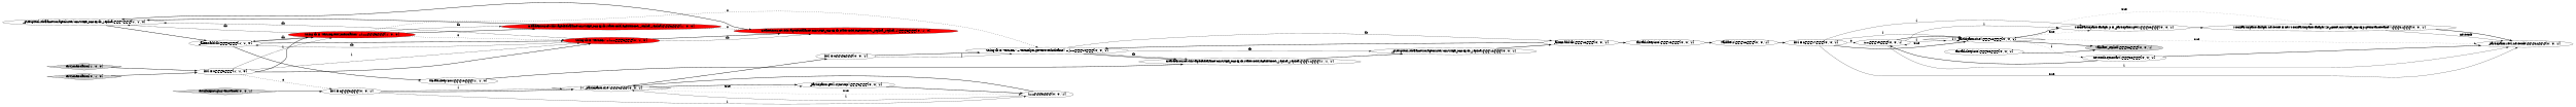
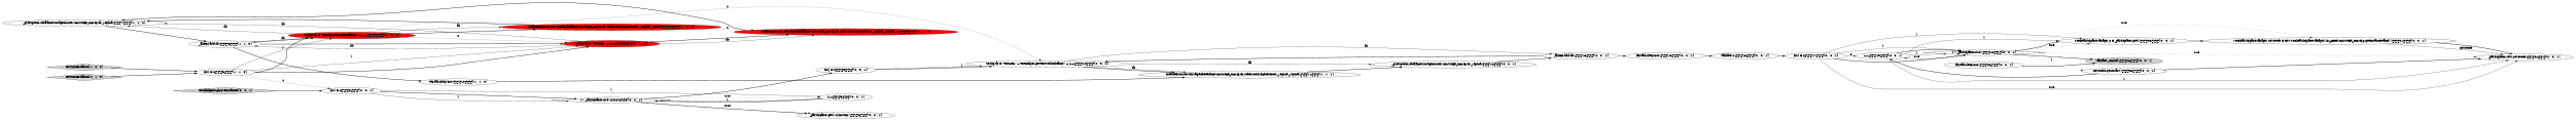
  digraph {
    rankdir=LR
    node [fillcolor=white shape=ellipse style=filled]
    edge [style=bold]
    n1 [label="_gSetupTool.rebalanceStorageCluster(CLUSTER_NAME,db,_replica)@@@7@@@['1', '1', '0']"]
    n2 [label="_allDBs.add(db)@@@8@@@['1', '1', '0']"]
    n3 [fillcolor=red label="String db = \"Test-DB-testZoneIsolation\" + i++@@@5@@@['1', '0', '0']"]
    n4 [fillcolor=red label="String db = \"Test-DB-\" + i++@@@5@@@['0', '1', '0']"]
    n5 [label="Thread.sleep(300)@@@10@@@['1', '1', '0']"]
    n6 [label="String db = \"Test-DB-\" + TestHelper.getTestMethodName() + j++@@@10@@@['0', '0', '1']"]
    n7 [fillcolor=red label="createResourceWithWagedRebalance(CLUSTER_NAME,db,stateModel,PARTITIONS,_replica,_replica)@@@6@@@['1', '0', '0']"]
    n8 [fillcolor=red label="createResourceWithWagedRebalance(CLUSTER_NAME,db,stateModel,PARTITIONS,_replica,_replica,-1)@@@6@@@['0', '1', '0']"]
    n9 [label="createResourceWithWagedRebalance(CLUSTER_NAME,db,stateModel,PARTITIONS,_replica,_replica)@@@11@@@['1', '1', '1']"]
    n10 [label="_allDBs.add(db)@@@13@@@['0', '0', '1']"]
    n11 [label="_gSetupTool.rebalanceStorageCluster(CLUSTER_NAME,db,_replica)@@@12@@@['0', '0', '1']"]
    n12 [label="Thread.sleep(300)@@@15@@@['0', '0', '1']"]
    n13 [label="validate(2)@@@16@@@['0', '0', '1']"]
    n14 [label="i++@@@19@@@['0', '0', '1']"]
    n15 [label="MockParticipantManager p = _participants.get(i)@@@20@@@['0', '0', '1']"]
    n16 [label="_participants.set(i,newNode)@@@22@@@['0', '0', '1']"]
    n17 [label="i < _participants.size()@@@18@@@['0', '0', '1']" shape=diamond]
    n18 [label="MockParticipantManager newNode = new MockParticipantManager(ZK_ADDR,CLUSTER_NAME,p.getInstanceName())@@@21@@@['0', '0', '1']"]
    n19 [label="newNode.syncStart()@@@23@@@['0', '0', '1']"]
    n20 [fillcolor=lightgray label="validate(_replica)@@@26@@@['0', '0', '1']"]
    n21 [label="int i = 2@@@17@@@['0', '0', '1']"]
    n22 [label="int i = 2@@@3@@@['0', '0', '1']"]
    n23 [label="i < _participants.size()@@@4@@@['0', '0', '1']" shape=diamond]
    n24 [label="i++@@@5@@@['0', '0', '1']"]
    n25 [label="int j = 0@@@8@@@['0', '0', '1']"]
    n26 [label="_participants.get(i).syncStop()@@@6@@@['0', '0', '1']"]
    n27 [fillcolor=lightgray label="testZoneIsolation['0', '1', '0']" shape=diamond]
    n28 [label="int i = 0@@@3@@@['1', '1', '0']"]
    n29 [fillcolor=lightgray label="testLackEnoughLiveInstances['0', '0', '1']" shape=diamond]
    n30 [label="Thread.sleep(300)@@@25@@@['0', '0', '1']"]
    n31 [fillcolor=lightgray label="testZoneIsolation['1', '0', '0']" shape=diamond]
    n1 -> n2
    n2 -> n3
    n2 -> n4
    n2 -> n5
    n3 -> n1 [label=db style=solid]
    n3 -> n2 [label=db style=solid]
    n3 -> n4 [label=0 style=dashed]
    n3 -> n6 [label=0 style=dashed]
    n3 -> n7
    n3 -> n7 [label=db style=solid]
    n4 -> n1 [label=db style=solid]
    n4 -> n2 [label=db style=solid]
    n4 -> n8
    n4 -> n8 [label=db style=solid]
    n5 -> n9
    n6 -> n9 [label=db style=solid]
    n6 -> n9
    n6 -> n10 [label=db style=solid]
    n6 -> n11 [label=db style=solid]
    n7 -> n1
    n7 -> n8 [label=0 style=dashed]
    n8 -> n1
    n9 -> n11
    n10 -> n6
    n10 -> n12
    n11 -> n10
    n12 -> n13
    n13 -> n21
    n14 -> n15 [label=i style=solid]
    n14 -> n16 [label=i style=solid]
    n14 -> n17
    n14 -> n17 [label=i style=solid]
    n15 -> n18
-   n17 -> n14 [label=true style=dotted]
+   n17 -> n14 [label=true style=solid]
    n17 -> n15 [label=true style=dotted]
    n17 -> n15
    n17 -> n16 [label=true style=dotted]
    n17 -> n18 [label=true style=dotted]
    n17 -> n19 [label=i style=dotted]
    n17 -> n20
    n18 -> n16 [label=newNode style=solid]
    n18 -> n16
    n19 -> n14
    n19 -> n16
    n21 -> n14 [label=0 style=solid]
    n21 -> n15 [label=i style=solid]
    n21 -> n16 [label=true style=solid]
    n21 -> n17 [label=i style=solid]
    n21 -> n17
    n22 -> n23 [label=i style=solid]
    n22 -> n23
    n22 -> n24 [label=i style=solid]
    n23 -> n24 [label=true style=dotted]
    n23 -> n25
    n23 -> n26 [label=true style=dotted]
    n23 -> n26
    n24 -> n23 [label=i style=solid]
    n24 -> n23
    n25 -> n6
    n25 -> n6 [label=j style=solid]
-   n26 -> n24
    n27 -> n28
    n28 -> n3
    n28 -> n3 [label=i style=solid]
    n28 -> n4 [label=i style=solid]
    n28 -> n4
    n28 -> n22 [label=0 style=dashed]
    n29 -> n22
    n30 -> n20
    n31 -> n28
  }
